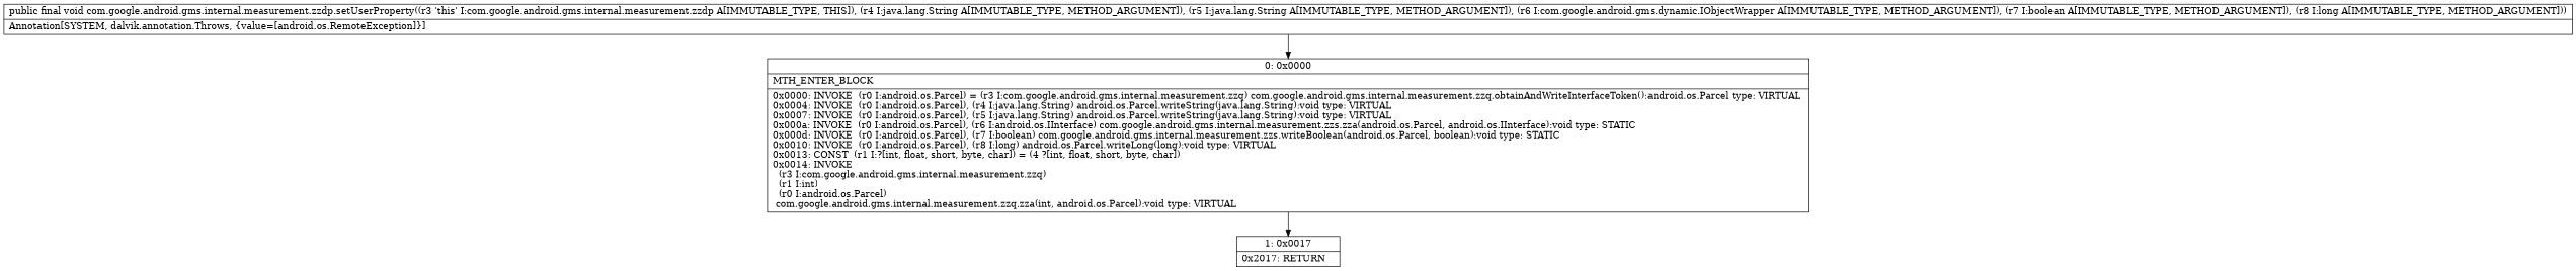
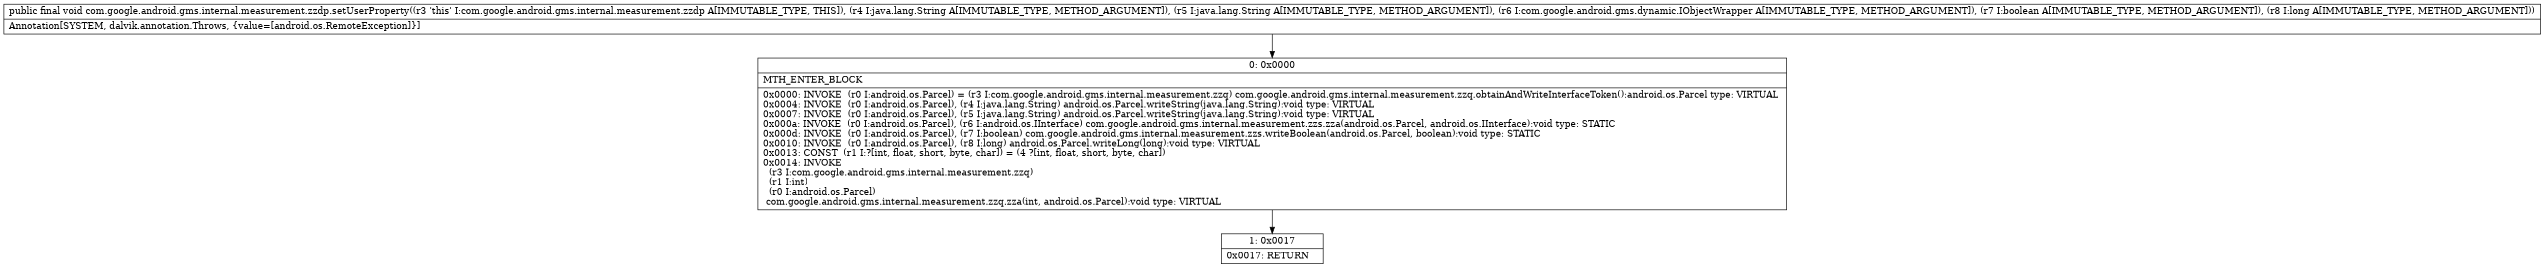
  digraph {
    node [shape=record]
    edge [color=black]
    n1 [label="{0\:\ 0x0000|MTH_ENTER_BLOCK\l|0x0000: INVOKE  (r0 I:android.os.Parcel) = (r3 I:com.google.android.gms.internal.measurement.zzq) com.google.android.gms.internal.measurement.zzq.obtainAndWriteInterfaceToken():android.os.Parcel type: VIRTUAL \l0x0004: INVOKE  (r0 I:android.os.Parcel), (r4 I:java.lang.String) android.os.Parcel.writeString(java.lang.String):void type: VIRTUAL \l0x0007: INVOKE  (r0 I:android.os.Parcel), (r5 I:java.lang.String) android.os.Parcel.writeString(java.lang.String):void type: VIRTUAL \l0x000a: INVOKE  (r0 I:android.os.Parcel), (r6 I:android.os.IInterface) com.google.android.gms.internal.measurement.zzs.zza(android.os.Parcel, android.os.IInterface):void type: STATIC \l0x000d: INVOKE  (r0 I:android.os.Parcel), (r7 I:boolean) com.google.android.gms.internal.measurement.zzs.writeBoolean(android.os.Parcel, boolean):void type: STATIC \l0x0010: INVOKE  (r0 I:android.os.Parcel), (r8 I:long) android.os.Parcel.writeLong(long):void type: VIRTUAL \l0x0013: CONST  (r1 I:?[int, float, short, byte, char]) = (4 ?[int, float, short, byte, char]) \l0x0014: INVOKE  \l  (r3 I:com.google.android.gms.internal.measurement.zzq)\l  (r1 I:int)\l  (r0 I:android.os.Parcel)\l com.google.android.gms.internal.measurement.zzq.zza(int, android.os.Parcel):void type: VIRTUAL \l}"]
-   n2 [label="{1\:\ 0x0017|0x2017: RETURN   \l}"]
+   n2 [label="{1\:\ 0x0017|0x0017: RETURN   \l}"]
    n3 [label="{public final void com.google.android.gms.internal.measurement.zzdp.setUserProperty((r3 'this' I:com.google.android.gms.internal.measurement.zzdp A[IMMUTABLE_TYPE, THIS]), (r4 I:java.lang.String A[IMMUTABLE_TYPE, METHOD_ARGUMENT]), (r5 I:java.lang.String A[IMMUTABLE_TYPE, METHOD_ARGUMENT]), (r6 I:com.google.android.gms.dynamic.IObjectWrapper A[IMMUTABLE_TYPE, METHOD_ARGUMENT]), (r7 I:boolean A[IMMUTABLE_TYPE, METHOD_ARGUMENT]), (r8 I:long A[IMMUTABLE_TYPE, METHOD_ARGUMENT]))  | Annotation[SYSTEM, dalvik.annotation.Throws, \{value=[android.os.RemoteException]\}]\l}"]
    n1 -> n2
    n3 -> n1
  }
